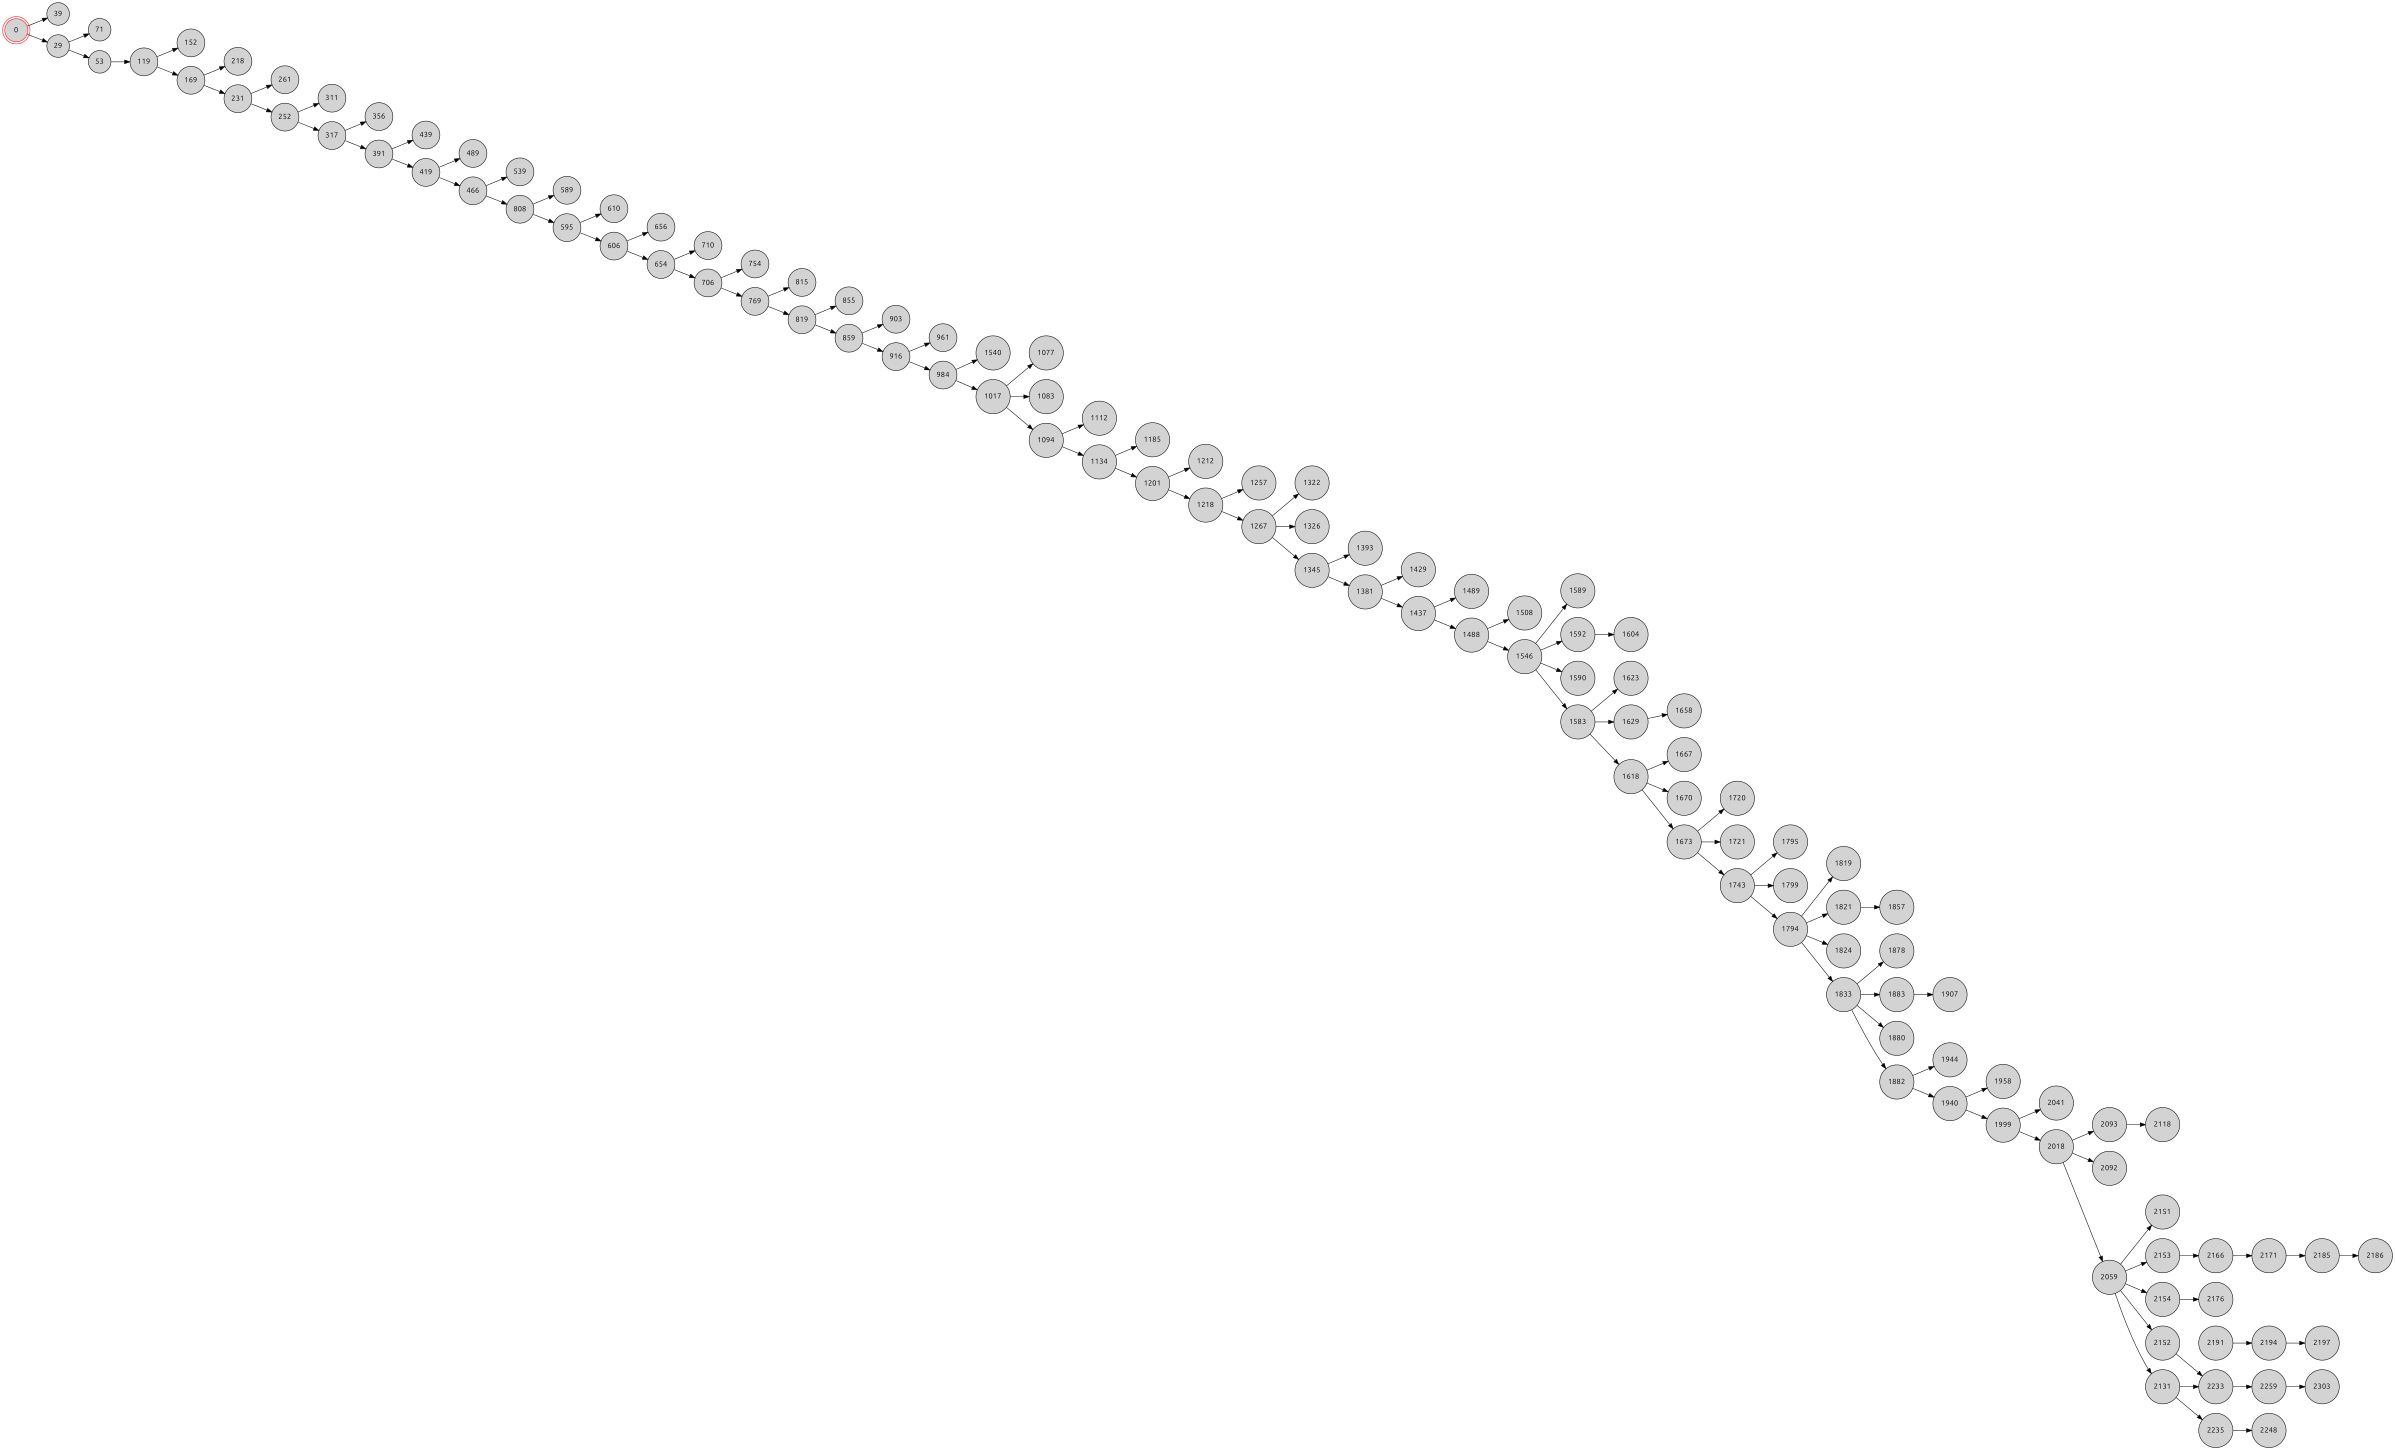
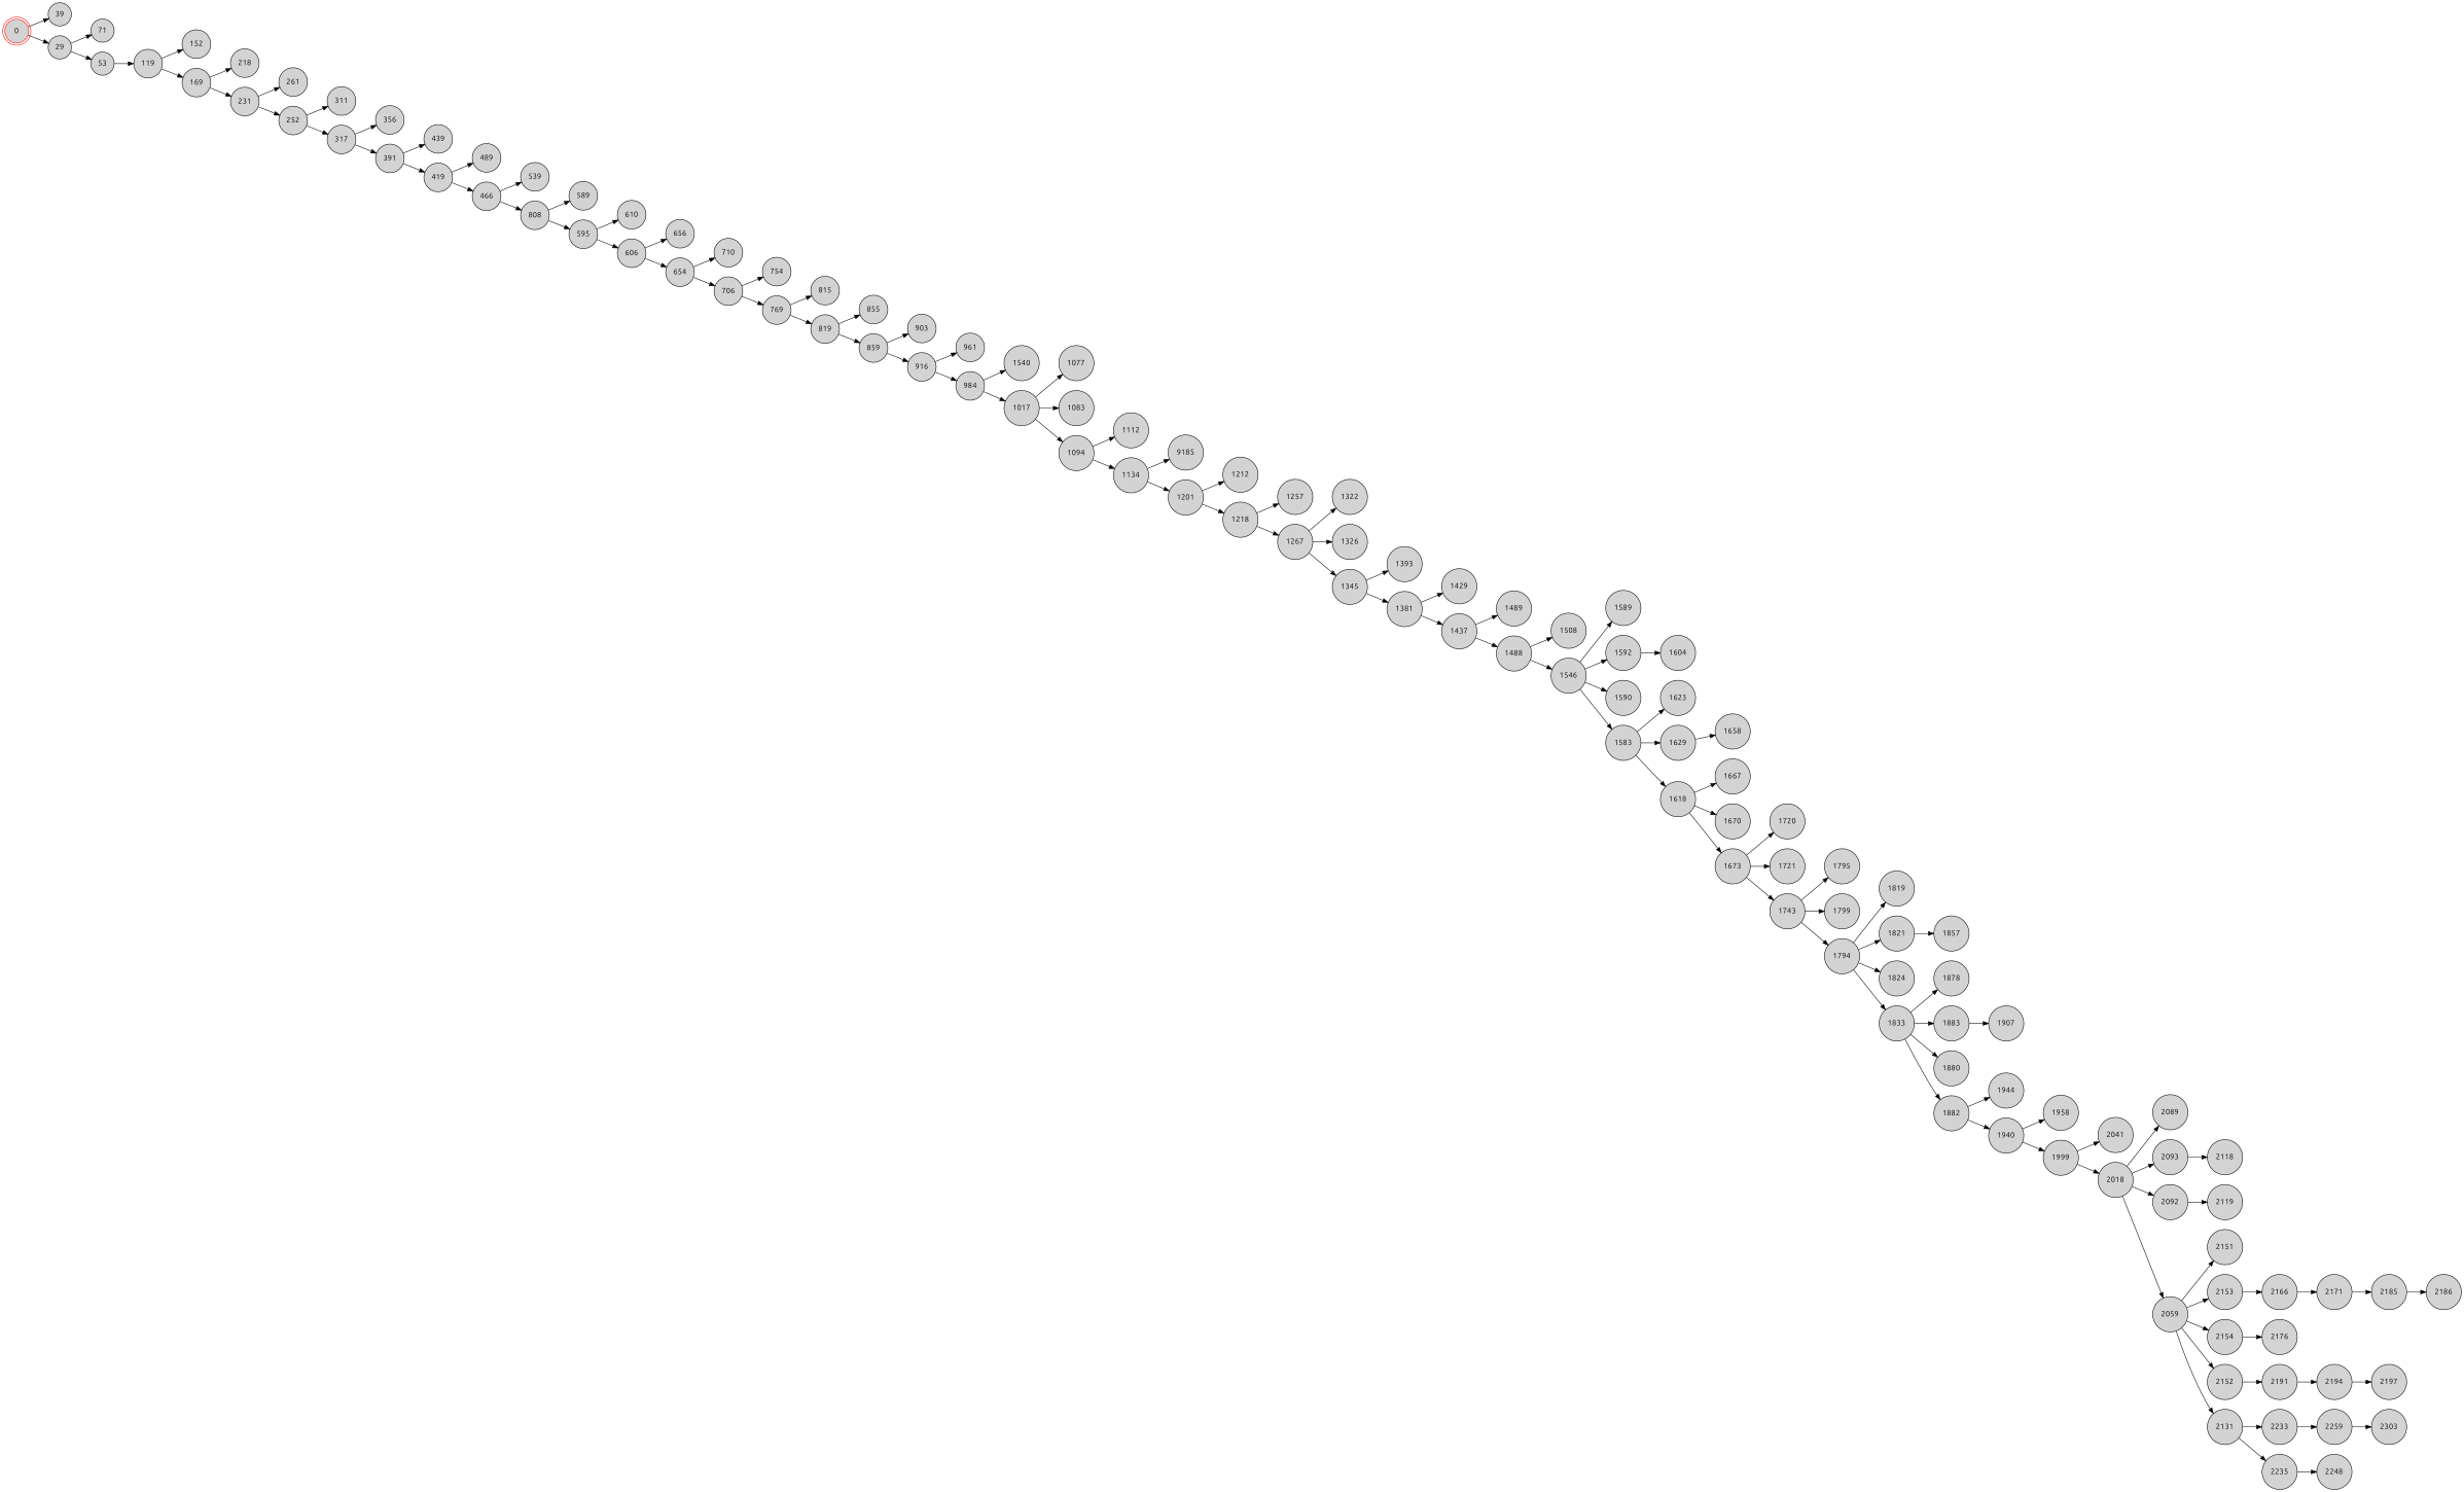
  digraph {
    fontname=Ubuntu
    rankdir=LR
    node [fillcolor=lightgray fontname=Ubuntu shape=circle style=filled]
    edge [fontname=Ubuntu]
    0 [color=red shape=doublecircle]
    39
    29
    71
    53
    119
    152
    169
    218
    231
    261
    252
    311
    317
    356
    391
    439
    419
    489
    466
    539
    n22 [label=808]
    589
    595
    610
    606
    656
    654
    710
    706
    754
    769
    815
    819
    855
    859
    903
    916
    961
    984
    n41 [label=1540]
    1017
    1077
    1083
    1094
    1112
    1134
-   1185
+   1185 [label=9185]
    1201
    1212
    1218
    1257
    1267
    1322
    1326
    1345
    1393
    1381
    1429
    1437
    1489
    1488
    1508
    1546
    1589
    1592
    1590
    1583
    1604
    1623
    1629
    1618
    1658
    1667
    1670
    1673
    1720
    1721
    1743
    1795
    1799
    1794
    1819
    1821
    1824
    1833
    1857
    1878
    1883
    1880
    1882
    1907
    1944
    1940
    1958
    1999
    2041
    2018
+   2089
    2093
    2092
    2059
    2118
+   2119
    2151
    2153
    2154
    2152
    2131
    2166
    2176
    2191
    2233
    2235
    2171
    2185
    2186
    2194
    2197
    2259
    2248
    2303
    0 -> 39
    0 -> 29
    29 -> 71
    29 -> 53
    53 -> 119
    119 -> 152
    119 -> 169
    169 -> 218
    169 -> 231
    231 -> 261
    231 -> 252
    252 -> 311
    252 -> 317
    317 -> 356
    317 -> 391
    391 -> 439
    391 -> 419
    419 -> 489
    419 -> 466
    466 -> 539
    466 -> n22
    n22 -> 589
    n22 -> 595
    595 -> 610
    595 -> 606
    606 -> 656
    606 -> 654
    654 -> 710
    654 -> 706
    706 -> 754
    706 -> 769
    769 -> 815
    769 -> 819
    819 -> 855
    819 -> 859
    859 -> 903
    859 -> 916
    916 -> 961
    916 -> 984
    984 -> n41
    984 -> 1017
    1017 -> 1077
    1017 -> 1083
    1017 -> 1094
    1094 -> 1112
    1094 -> 1134
    1134 -> 1185
    1134 -> 1201
    1201 -> 1212
    1201 -> 1218
    1218 -> 1257
    1218 -> 1267
    1267 -> 1322
    1267 -> 1326
    1267 -> 1345
    1345 -> 1393
    1345 -> 1381
    1381 -> 1429
    1381 -> 1437
    1437 -> 1489
    1437 -> 1488
    1488 -> 1508
    1488 -> 1546
    1546 -> 1589
    1546 -> 1592
    1546 -> 1590
    1546 -> 1583
    1592 -> 1604
    1583 -> 1623
    1583 -> 1629
    1583 -> 1618
    1629 -> 1658
    1618 -> 1667
    1618 -> 1670
    1618 -> 1673
    1673 -> 1720
    1673 -> 1721
    1673 -> 1743
    1743 -> 1795
    1743 -> 1799
    1743 -> 1794
    1794 -> 1819
    1794 -> 1821
    1794 -> 1824
    1794 -> 1833
    1821 -> 1857
    1833 -> 1878
    1833 -> 1883
    1833 -> 1880
    1833 -> 1882
    1883 -> 1907
    1882 -> 1944
    1882 -> 1940
    1940 -> 1958
    1940 -> 1999
    1999 -> 2041
    1999 -> 2018
+   2018 -> 2089
    2018 -> 2093
    2018 -> 2092
    2018 -> 2059
    2093 -> 2118
+   2092 -> 2119
    2059 -> 2151
    2059 -> 2153
    2059 -> 2154
    2059 -> 2152
    2059 -> 2131
    2153 -> 2166
    2154 -> 2176
-   2152 -> 2233
+   2152 -> 2191
    2131 -> 2233
    2131 -> 2235
    2166 -> 2171
    2191 -> 2194
    2233 -> 2259
    2235 -> 2248
    2171 -> 2185
    2185 -> 2186
    2194 -> 2197
    2259 -> 2303
  }
